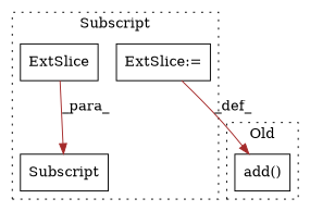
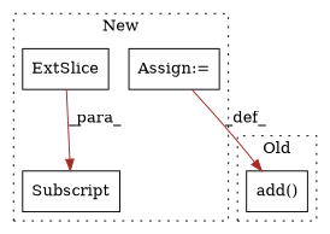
  digraph {
    node [shape=box]
    edge [color=brown]
    n1 [a=85 l=10 label=ExtSlice s=2532]
    n2 [a=63 l="55,0" label=Subscript s="2532,0"]
-   n3 [a=68 l=3 label="ExtSlice:=" s=2198]
+   n3 [a=68 l=3 label="Assign:=" s=2198]
    n4 [a=75 l="23,1" label="add()" s="1572,1599"]
    subgraph cluster_1 {
-     label=Subscript
+     label=New
      style=dotted
      n1
      n2
      n3
    }
    subgraph cluster_2 {
      label=Old
      style=dotted
      n4
    }
    n1 -> n2 [label=_para_]
    n3 -> n4 [label=_def_]
  }
